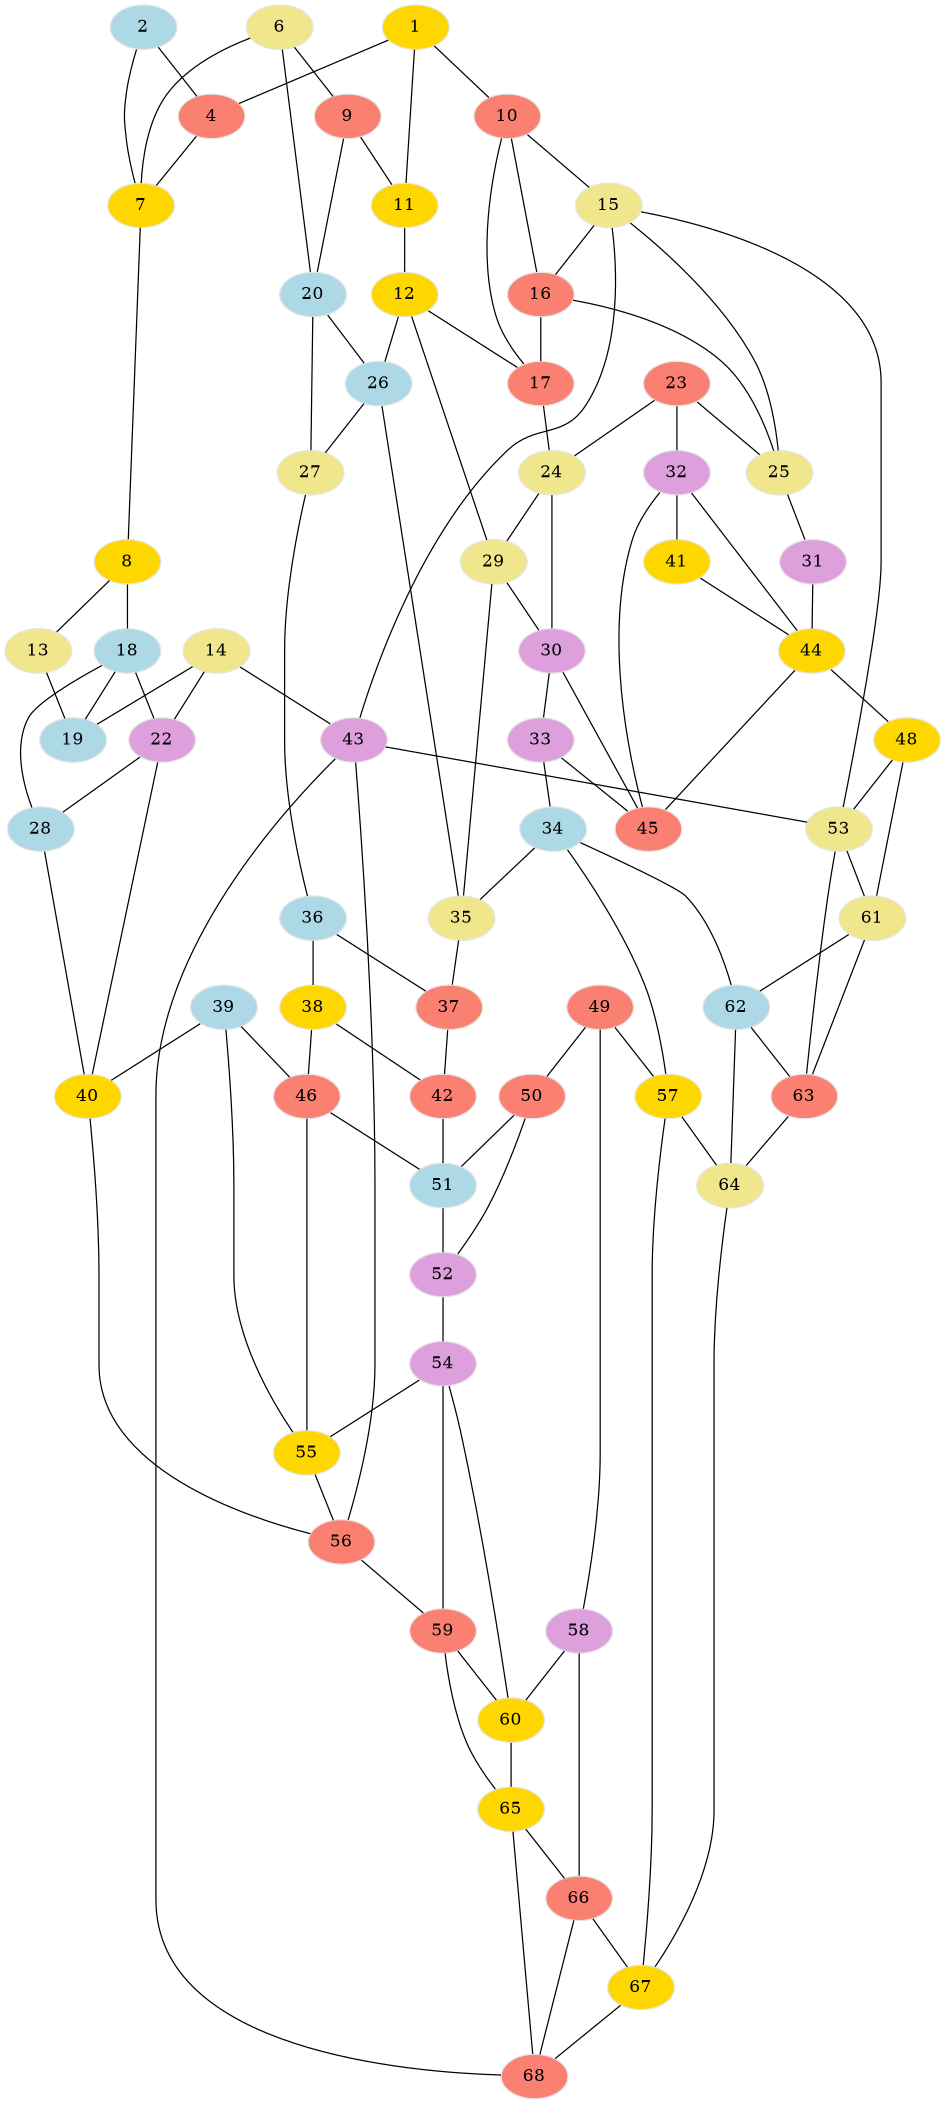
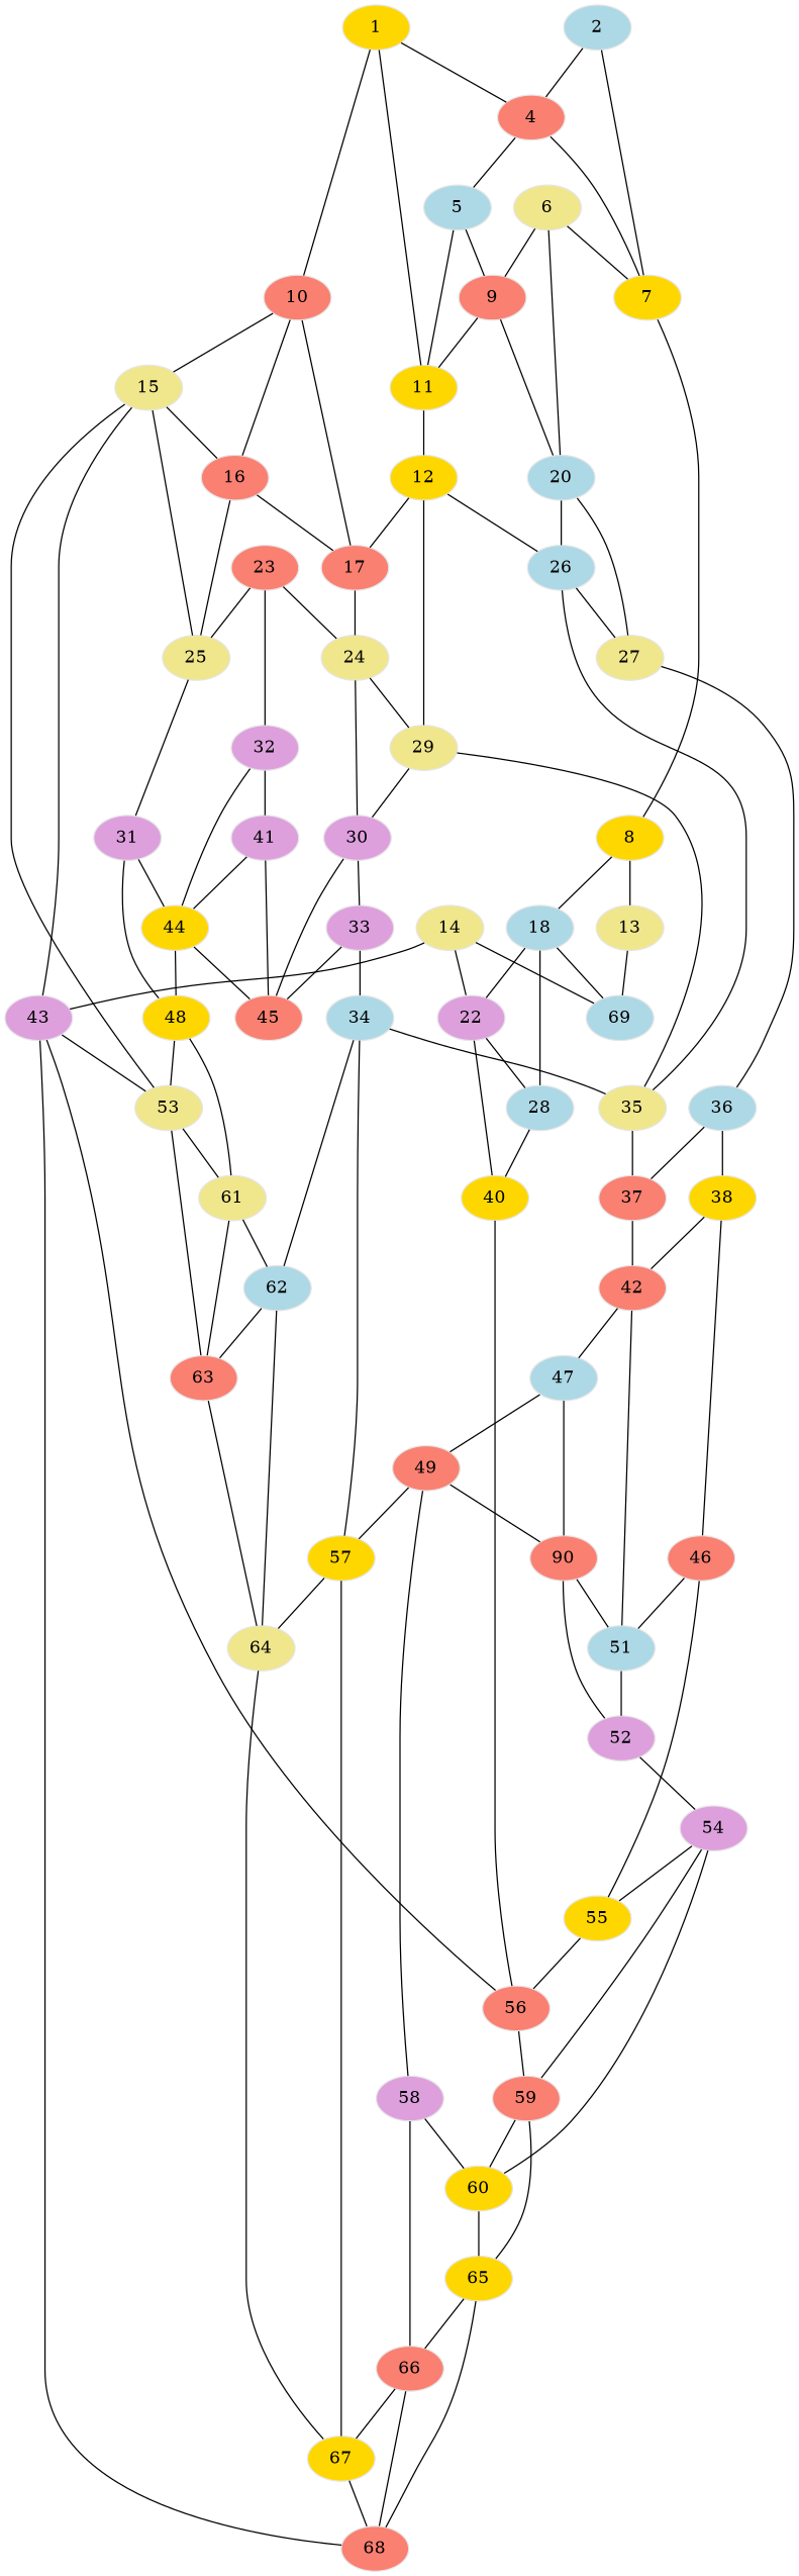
  graph {
    node [color=gray90 fillcolor=salmon style=filled]
    edge [weight=1.0]
    1 [fillcolor=gold]
    4
    10
    11 [fillcolor=gold]
    7 [fillcolor=gold]
+   5 [fillcolor=lightblue]
    15 [fillcolor=khaki]
    16
    17
    12 [fillcolor=gold]
    2 [fillcolor=lightblue]
    8 [fillcolor=gold]
    13 [fillcolor=khaki]
    18 [fillcolor=lightblue]
    14 [fillcolor=khaki]
-   19 [fillcolor=lightblue]
+   19 [fillcolor=lightblue label=69]
    22 [fillcolor=plum]
    43 [fillcolor=plum]
    9
    20 [fillcolor=lightblue]
    6 [fillcolor=khaki]
    26 [fillcolor=lightblue]
    27 [fillcolor=khaki]
    28 [fillcolor=lightblue]
    25 [fillcolor=khaki]
    53 [fillcolor=khaki]
    24 [fillcolor=khaki]
    29 [fillcolor=khaki]
    35 [fillcolor=khaki]
    30 [fillcolor=plum]
    40 [fillcolor=gold]
    56
    68
    31 [fillcolor=plum]
    61 [fillcolor=khaki]
    63
    36 [fillcolor=lightblue]
    37
    38 [fillcolor=gold]
    23
    32 [fillcolor=plum]
    44 [fillcolor=gold]
-   41 [fillcolor=gold]
+   41 [fillcolor=plum]
    33 [fillcolor=plum]
    45
    48 [fillcolor=gold]
    34 [fillcolor=lightblue]
    57 [fillcolor=gold]
    62 [fillcolor=lightblue]
    64 [fillcolor=khaki]
    67 [fillcolor=gold]
    42
    46
+   47 [fillcolor=lightblue]
    51 [fillcolor=lightblue]
    55 [fillcolor=gold]
-   39 [fillcolor=lightblue]
    59
    49
-   50
+   50 [label=90]
    52 [fillcolor=plum]
    58 [fillcolor=plum]
    60 [fillcolor=gold]
    66
    54 [fillcolor=plum]
    65 [fillcolor=gold]
    1 -- 4
    1 -- 10
    1 -- 11
    4 -- 7
+   4 -- 5
    10 -- 15
    10 -- 16
    10 -- 17
    11 -- 12
    7 -- 8
+   5 -- 11
+   5 -- 9
    15 -- 16
    15 -- 43
    15 -- 25
    15 -- 53
    16 -- 17
    16 -- 25
    17 -- 24
    12 -- 17
    12 -- 26
    12 -- 29
    2 -- 4
    2 -- 7
    8 -- 13
    8 -- 18
    13 -- 19 [weight=2.0]
    18 -- 19
    18 -- 22
    18 -- 28
    14 -- 19
    14 -- 22
    14 -- 43 [weight=2.0]
    22 -- 28
    22 -- 40
    43 -- 53
    43 -- 56
    43 -- 68
    9 -- 11
    9 -- 20
    20 -- 26
    20 -- 27
    6 -- 7
    6 -- 9
    6 -- 20
    26 -- 27
    26 -- 35
    27 -- 36
    28 -- 40
    25 -- 31
    53 -- 61
    53 -- 63
    24 -- 29
    24 -- 30
    29 -- 35
    29 -- 30
    35 -- 37
    30 -- 33
    30 -- 45
    40 -- 56
    56 -- 59
    31 -- 44
+   31 -- 48
    61 -- 63
    61 -- 62
    63 -- 64
    36 -- 37
    36 -- 38
    37 -- 42
    38 -- 42
    38 -- 46
    23 -- 25
    23 -- 24
    23 -- 32
    32 -- 44
    32 -- 41 [weight=2.0]
    44 -- 45
    44 -- 48 [weight=2.0]
    41 -- 44
-   32 -- 45
+   41 -- 45
    33 -- 45
    33 -- 34
    48 -- 53
    48 -- 61
    34 -- 35
    34 -- 57
    34 -- 62
    57 -- 64
    57 -- 67
    62 -- 63
    62 -- 64
    64 -- 67
    67 -- 68
+   42 -- 47
    42 -- 51
    46 -- 51
    46 -- 55
+   47 -- 49
+   47 -- 50
    51 -- 52
    55 -- 56
-   39 -- 40
-   39 -- 46
-   39 -- 55
    59 -- 60
    59 -- 65
    49 -- 57
    49 -- 50
    49 -- 58
    50 -- 51
    50 -- 52
    52 -- 54
    58 -- 60
    58 -- 66
    60 -- 65
    66 -- 68
    66 -- 67
    54 -- 55
    54 -- 59
    54 -- 60
    65 -- 68
    65 -- 66
  }
